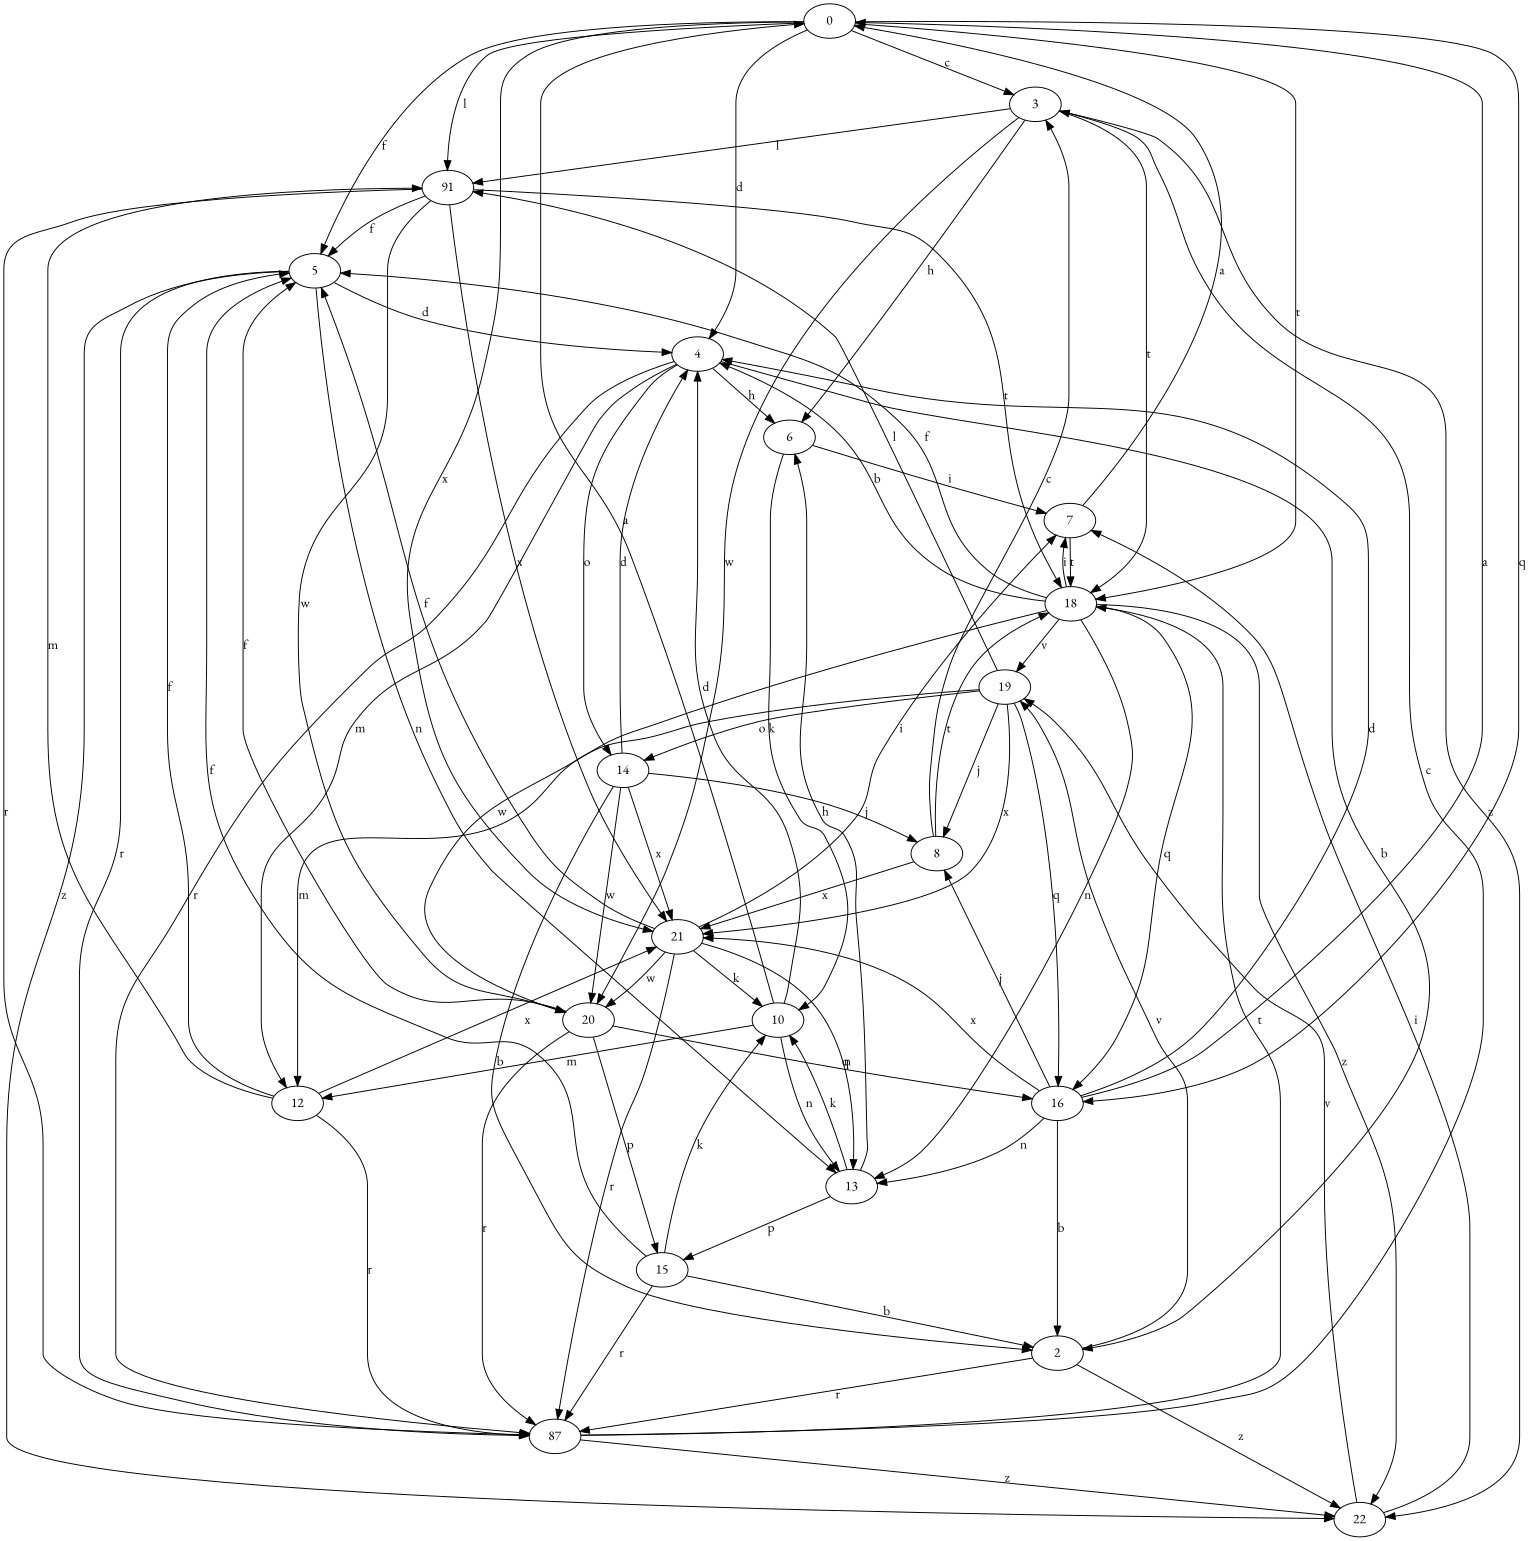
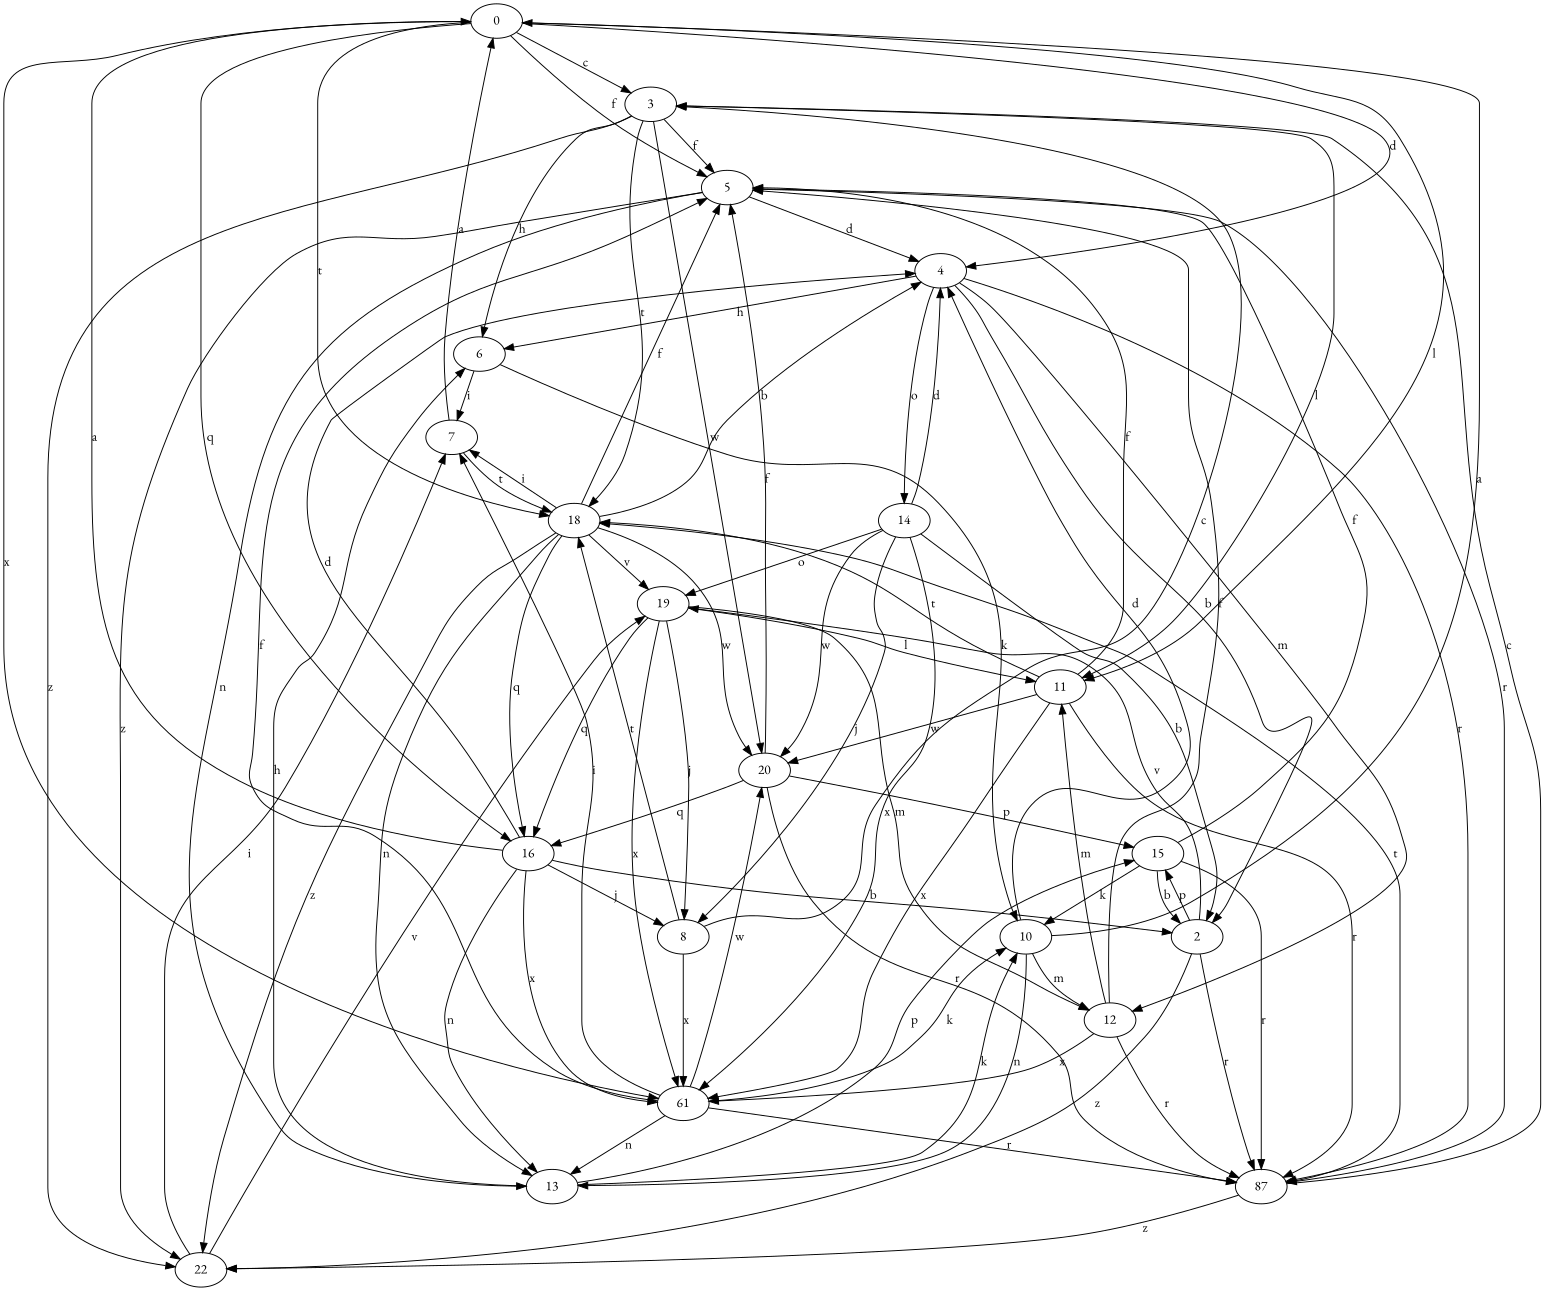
  strict digraph {
    fontname="EB Garamond"
    node [fontname="EB Garamond"]
    edge [fontname="EB Garamond"]
    0
    3
    4
    5
-   11 [label=91]
+   11
    16
    18
-   21
+   21 [label=61]
    22
    6
    20
    2
    n13 [label=87]
    12
    14
    13
    8
    19
    7
    10
    15
    0 -> 3 [label=c]
    0 -> 4 [label=d]
    0 -> 5 [label=f]
    0 -> 11 [label=l]
    0 -> 16 [label=q]
    0 -> 18 [label=t]
    0 -> 21 [label=x]
+   3 -> 5 [label=f]
    3 -> 11 [label=l]
    3 -> 18 [label=t]
    3 -> 22 [label=z]
    3 -> 6 [label=h]
    3 -> 20 [label=w]
    4 -> 6 [label=h]
    4 -> 2 [label=b]
    4 -> n13 [label=r]
    4 -> 12 [label=m]
    4 -> 14 [label=o]
    5 -> 4 [label=d]
    5 -> 22 [label=z]
    5 -> n13 [label=r]
    5 -> 13 [label=n]
    11 -> 5 [label=f]
    11 -> 18 [label=t]
    11 -> 21 [label=x]
    11 -> 20 [label=w]
    11 -> n13 [label=r]
    16 -> 0 [label=a]
    16 -> 4 [label=d]
    16 -> 21 [label=x]
    16 -> 2 [label=b]
    16 -> 13 [label=n]
    16 -> 8 [label=j]
    18 -> 4 [label=b]
    18 -> 5 [label=f]
    18 -> 16 [label=q]
    18 -> 22 [label=z]
    18 -> 20 [label=w]
    18 -> 13 [label=n]
    18 -> 19 [label=v]
    18 -> 7 [label=i]
    21 -> 5 [label=f]
    21 -> 20 [label=w]
    21 -> n13 [label=r]
    21 -> 13 [label=n]
    21 -> 7 [label=i]
    21 -> 10 [label=k]
    22 -> 19 [label=v]
    22 -> 7 [label=i]
    6 -> 7 [label=i]
    6 -> 10 [label=k]
    20 -> 5 [label=f]
    20 -> 16 [label=q]
    20 -> n13 [label=r]
    20 -> 15 [label=p]
    2 -> 22 [label=z]
    2 -> n13 [label=r]
    2 -> 19 [label=v]
+   2 -> 15 [label=p]
    n13 -> 3 [label=c]
    n13 -> 18 [label=t]
    n13 -> 22 [label=z]
    12 -> 5 [label=f]
    12 -> 11 [label=m]
    12 -> 21 [label=x]
    12 -> n13 [label=r]
    14 -> 4 [label=d]
    14 -> 21 [label=x]
    14 -> 20 [label=w]
    14 -> 2 [label=b]
    14 -> 8 [label=j]
    13 -> 6 [label=h]
    13 -> 10 [label=k]
    13 -> 15 [label=p]
    8 -> 3 [label=c]
    8 -> 18 [label=t]
    8 -> 21 [label=x]
    19 -> 11 [label=l]
    19 -> 16 [label=q]
    19 -> 21 [label=x]
    19 -> 12 [label=m]
-   19 -> 14 [label=o]
+   14 -> 19 [label=o]
    19 -> 8 [label=j]
    7 -> 0 [label=a]
    7 -> 18 [label=t]
    10 -> 0 [label=a]
    10 -> 4 [label=d]
    10 -> 12 [label=m]
    10 -> 13 [label=n]
    15 -> 5 [label=f]
    15 -> 2 [label=b]
    15 -> n13 [label=r]
    15 -> 10 [label=k]
  }
